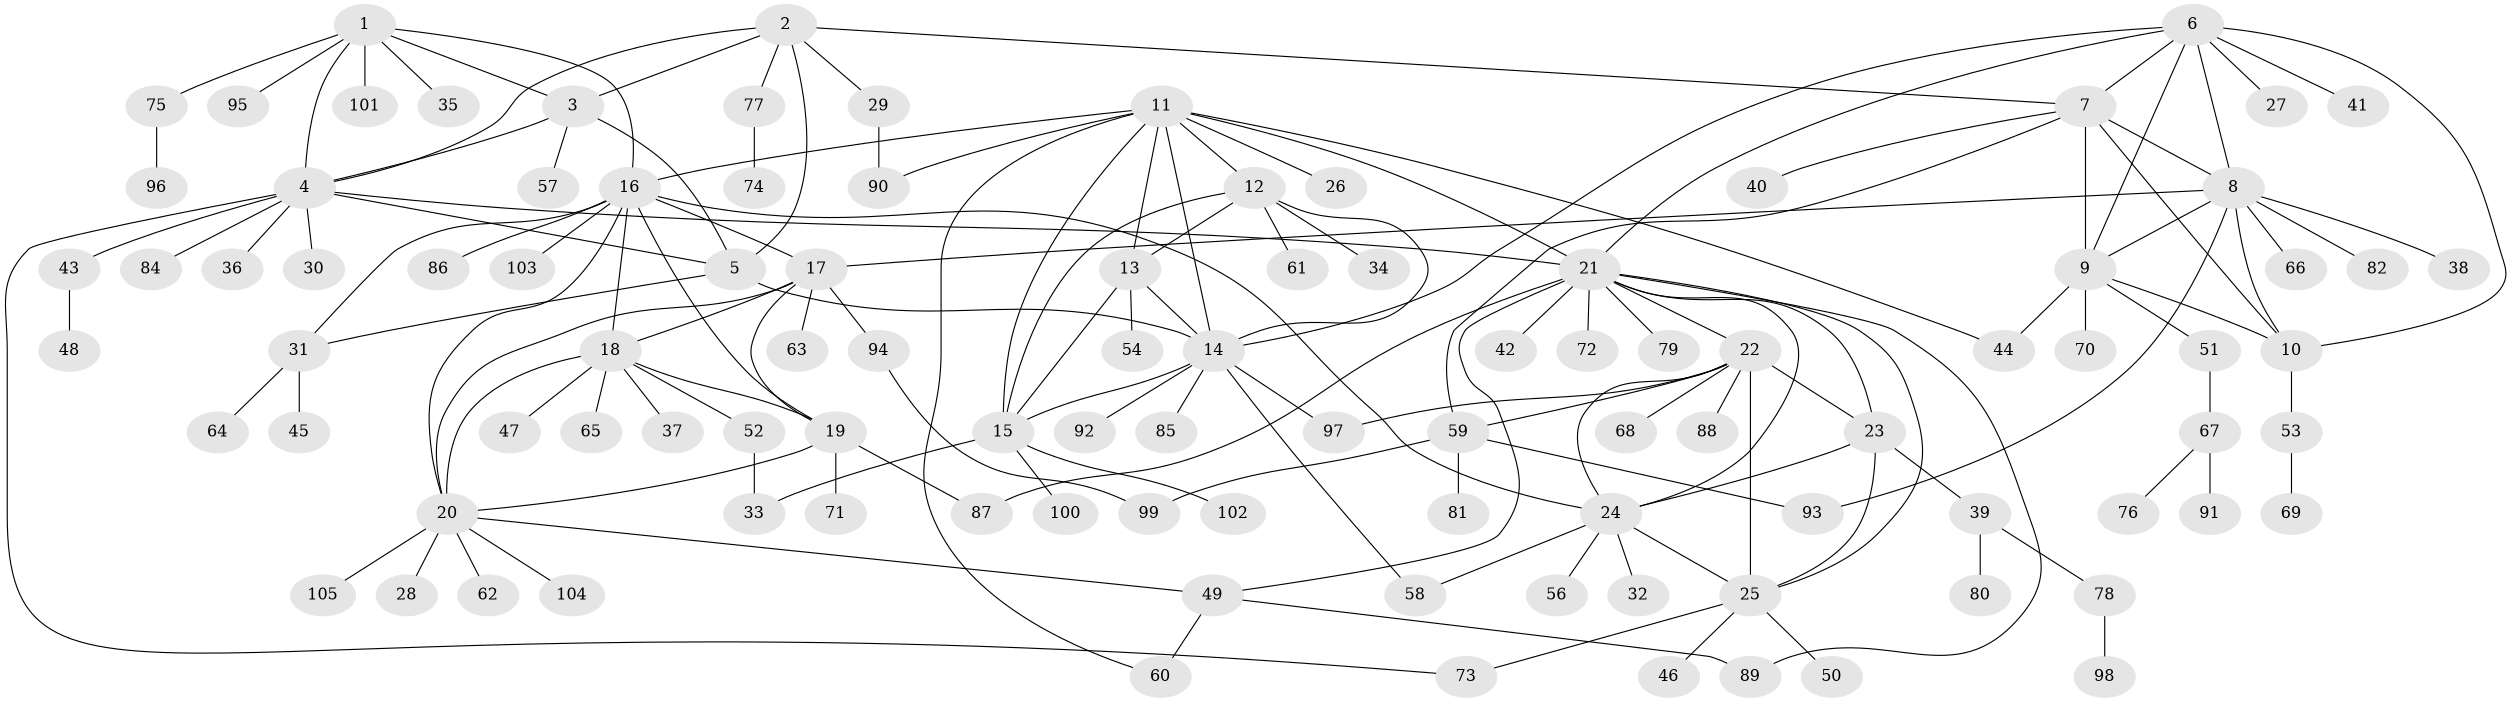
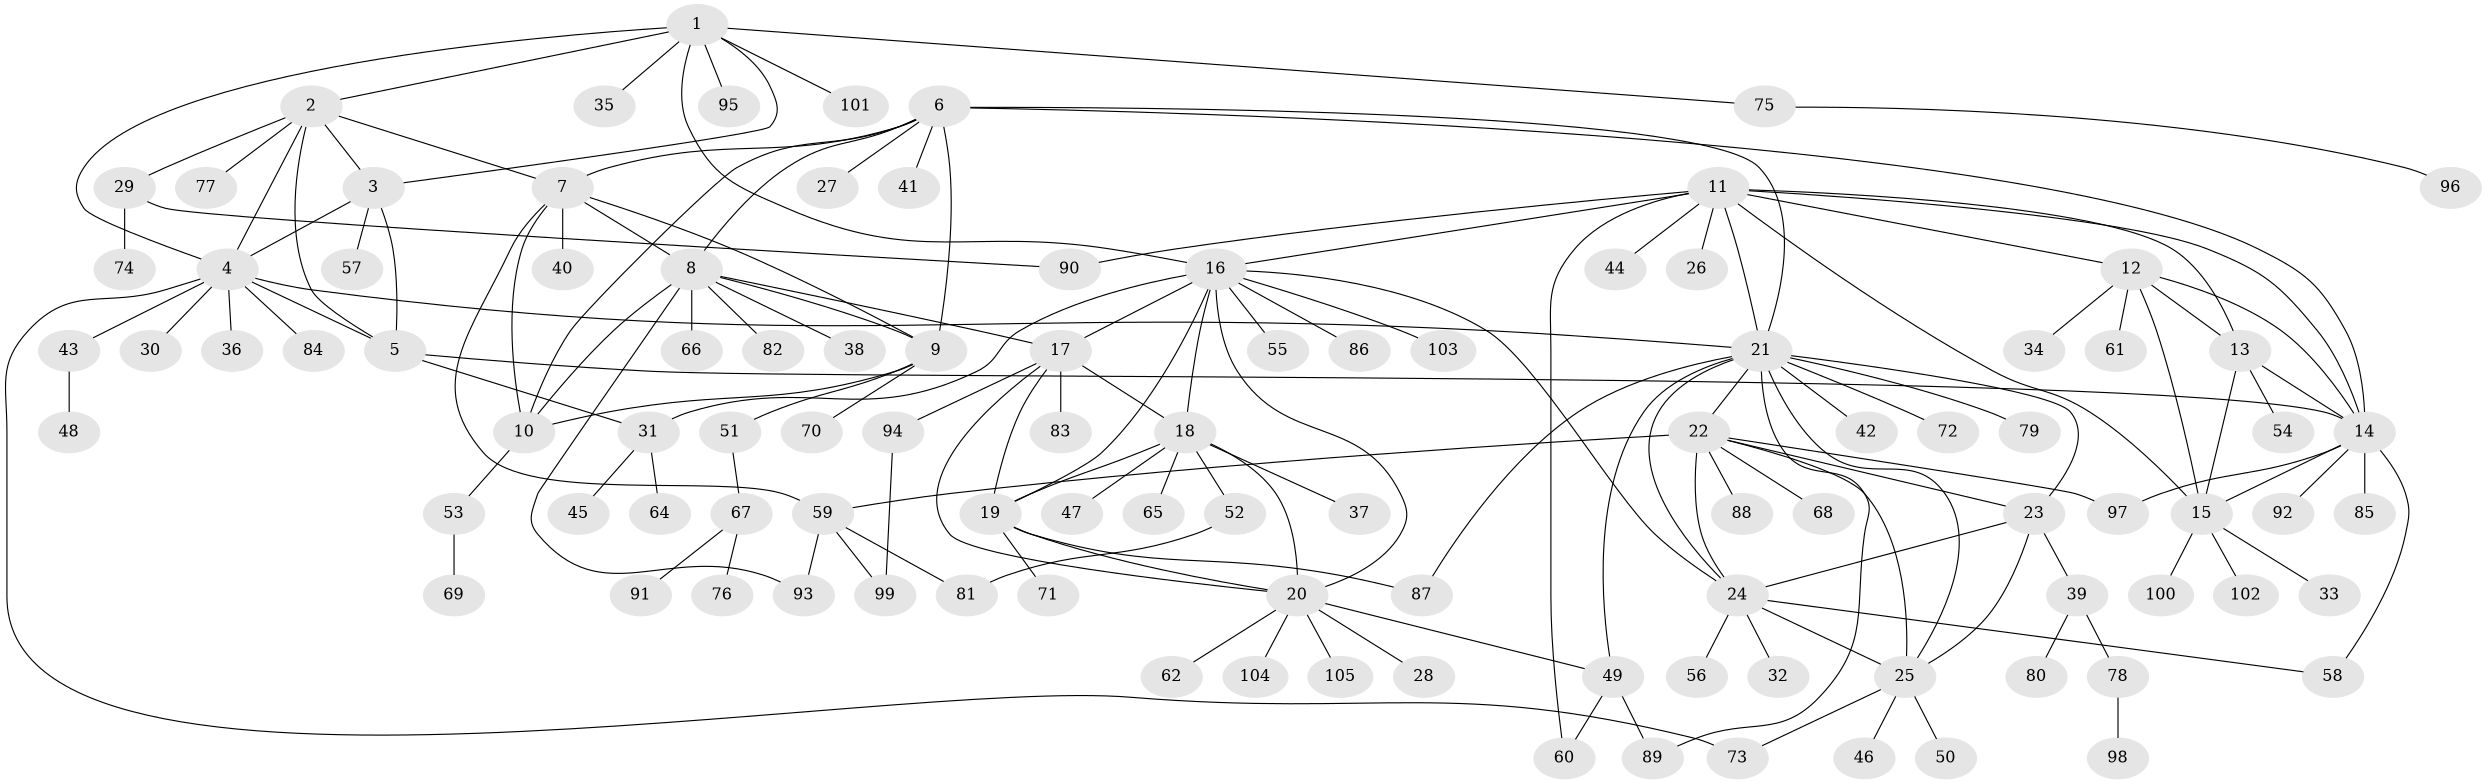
  graph {
    node [color=gray90 style=filled]
    1
    2
    3
    4
    16
    35
    75
    95
    101
    5
    7
    29
    77
    57
    21
    30
    36
    43
    73
    84
    14
    31
    17
    18
    19
    20
    24
+   55
    86
    103
    96
    8
    9
    10
    40
    59
    90
    74
    87
    49
    22
    23
    25
    42
    72
    79
    89
    48
    15
    58
    85
    92
    97
    45
    64
    6
    27
    41
    38
    66
    82
    93
    44
    51
    70
    53
    81
    99
-   83 [label=63]
+   83
    94
    67
    69
    11
    12
    13
    26
    60
    34
    61
    54
    33
    100
    102
    37
    47
    52
    65
    71
    28
    62
    104
    105
    32
    56
    68
    88
    39
    46
    50
    78
    80
    98
    76
    91
+   1 -- 2
    1 -- 3
    1 -- 4
    1 -- 16
    1 -- 35
    1 -- 75
    1 -- 95
    1 -- 101
    2 -- 3
    2 -- 4
    2 -- 5
    2 -- 7
    2 -- 29
    2 -- 77
    3 -- 4
    3 -- 5
    3 -- 57
    4 -- 5
    4 -- 21
    4 -- 30
    4 -- 36
    4 -- 43
    4 -- 73
    4 -- 84
    16 -- 31
    16 -- 17
    16 -- 18
    16 -- 19
    16 -- 20
    16 -- 24
+   16 -- 55
    16 -- 86
    16 -- 103
    75 -- 96
    5 -- 14
    5 -- 31
    7 -- 8
    7 -- 9
    7 -- 10
    7 -- 40
    7 -- 59
    29 -- 90
-   77 -- 74
+   29 -- 74
    21 -- 24
    21 -- 87
    21 -- 49
    21 -- 22
    21 -- 23
    21 -- 25
    21 -- 42
    21 -- 72
    21 -- 79
    21 -- 89
    43 -- 48
    14 -- 15
    14 -- 58
    14 -- 85
    14 -- 92
    14 -- 97
    31 -- 45
    31 -- 64
    17 -- 18
    17 -- 19
    17 -- 20
    17 -- 83
    17 -- 94
    18 -- 19
    18 -- 20
    18 -- 37
    18 -- 47
    18 -- 52
    18 -- 65
    19 -- 20
    19 -- 87
    19 -- 71
    20 -- 49
    20 -- 28
    20 -- 62
    20 -- 104
    20 -- 105
    24 -- 25
    24 -- 58
    24 -- 32
    24 -- 56
    8 -- 17
    8 -- 9
    8 -- 10
    8 -- 38
    8 -- 66
    8 -- 82
    8 -- 93
    9 -- 10
-   9 -- 44
    9 -- 51
    9 -- 70
    10 -- 53
    59 -- 93
    59 -- 81
    59 -- 99
    49 -- 89
    49 -- 60
    22 -- 24
    22 -- 59
    22 -- 23
    22 -- 25
    22 -- 97
    22 -- 68
    22 -- 88
    23 -- 24
    23 -- 25
    23 -- 39
    25 -- 73
    25 -- 46
    25 -- 50
    15 -- 33
    15 -- 100
    15 -- 102
    6 -- 7
    6 -- 21
    6 -- 14
    6 -- 8
    6 -- 9
    6 -- 10
    6 -- 27
    6 -- 41
    51 -- 67
    53 -- 69
    94 -- 99
    67 -- 76
    67 -- 91
    11 -- 16
    11 -- 21
    11 -- 14
    11 -- 90
    11 -- 15
    11 -- 44
    11 -- 12
    11 -- 13
    11 -- 26
    11 -- 60
    12 -- 14
    12 -- 15
    12 -- 13
    12 -- 34
    12 -- 61
    13 -- 14
    13 -- 15
    13 -- 54
-   52 -- 33
+   52 -- 81
    39 -- 78
    39 -- 80
    78 -- 98
  }
